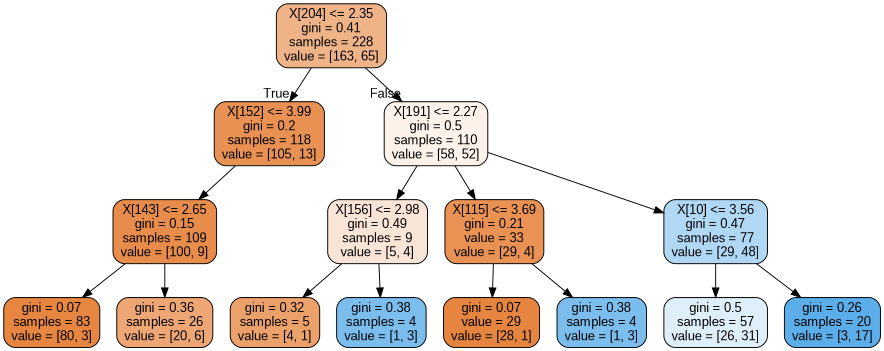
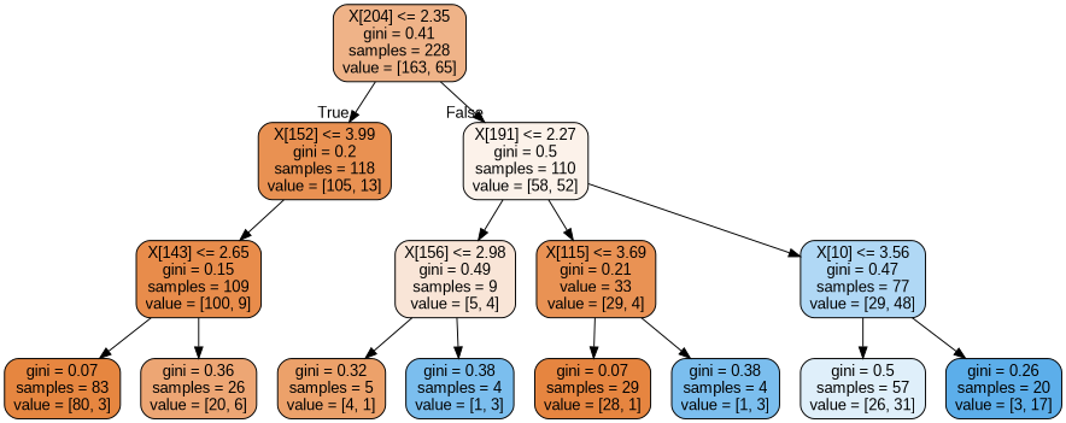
  digraph {
    fontname="Liberation Sans"
    node [color=black fillcolor="#399de5aa" fontname="Liberation Sans" shape=box style="filled, rounded"]
    edge [fontname="Liberation Sans"]
    n1 [fillcolor="#e5813999" label="X[204] <= 2.35\ngini = 0.41\nsamples = 228\nvalue = [163, 65]"]
    n2 [fillcolor="#e58139df" label="X[152] <= 3.99\ngini = 0.2\nsamples = 118\nvalue = [105, 13]"]
    n3 [fillcolor="#e581391a" label="X[191] <= 2.27\ngini = 0.5\nsamples = 110\nvalue = [58, 52]"]
    n4 [fillcolor="#e58139e8" label="X[143] <= 2.65\ngini = 0.15\nsamples = 109\nvalue = [100, 9]"]
    n5 [fillcolor="#e5813933" label="X[156] <= 2.98\ngini = 0.49\nsamples = 9\nvalue = [5, 4]"]
    n6 [fillcolor="#e58139dc" label="X[115] <= 3.69\ngini = 0.21\nvalue = 33\nvalue = [29, 4]"]
    n7 [fillcolor="#399de565" label="X[10] <= 3.56\ngini = 0.47\nsamples = 77\nvalue = [29, 48]"]
    n8 [fillcolor="#e58139f5" label="gini = 0.07\nsamples = 83\nvalue = [80, 3]"]
    n9 [fillcolor="#e58139b3" label="gini = 0.36\nsamples = 26\nvalue = [20, 6]"]
    n10 [fillcolor="#e58139bf" label="gini = 0.32\nsamples = 5\nvalue = [4, 1]"]
    n11 [label="gini = 0.38\nsamples = 4\nvalue = [1, 3]"]
-   n12 [fillcolor="#e58139f6" label="gini = 0.07\nvalue = 29\nvalue = [28, 1]"]
+   n12 [fillcolor="#e58139f6" label="gini = 0.07\nsamples = 29\nvalue = [28, 1]"]
    n13 [label="gini = 0.38\nsamples = 4\nvalue = [1, 3]"]
    n14 [fillcolor="#399de529" label="gini = 0.5\nsamples = 57\nvalue = [26, 31]"]
    n15 [fillcolor="#399de5d2" label="gini = 0.26\nsamples = 20\nvalue = [3, 17]"]
    n1 -> n2 [headlabel=True labelangle=45 labeldistance=2.5]
    n1 -> n3 [headlabel=False labelangle=-45 labeldistance=2.5]
    n2 -> n4
    n3 -> n5
    n3 -> n6
    n3 -> n7
    n4 -> n8
    n4 -> n9
    n5 -> n10
    n5 -> n11
    n6 -> n12
    n6 -> n13
    n7 -> n14
    n7 -> n15
  }
